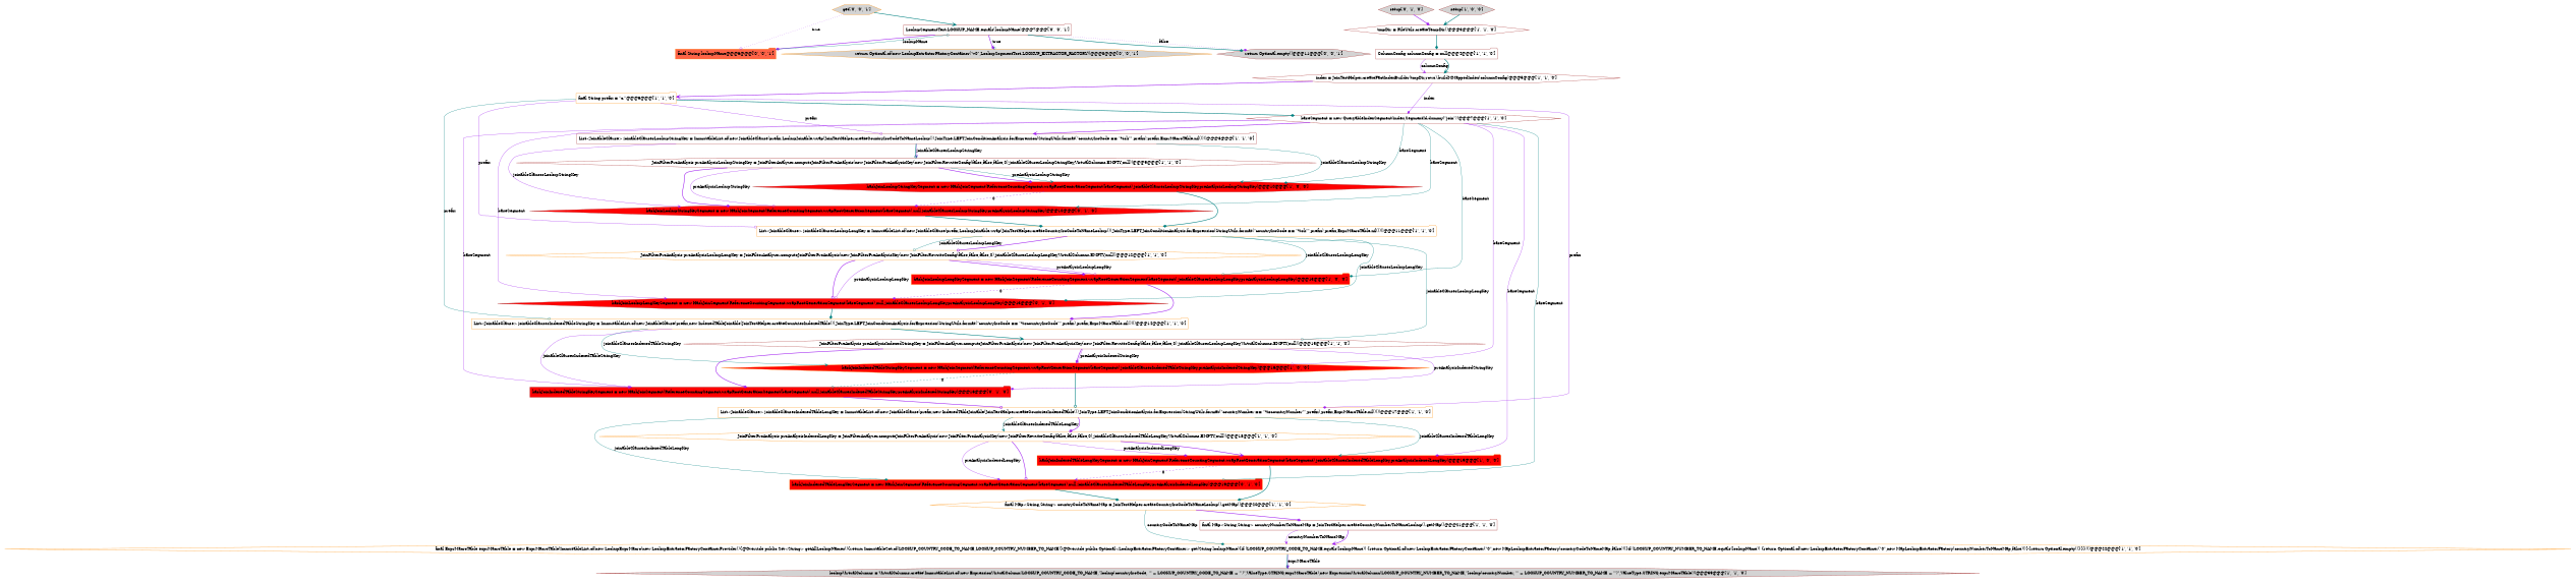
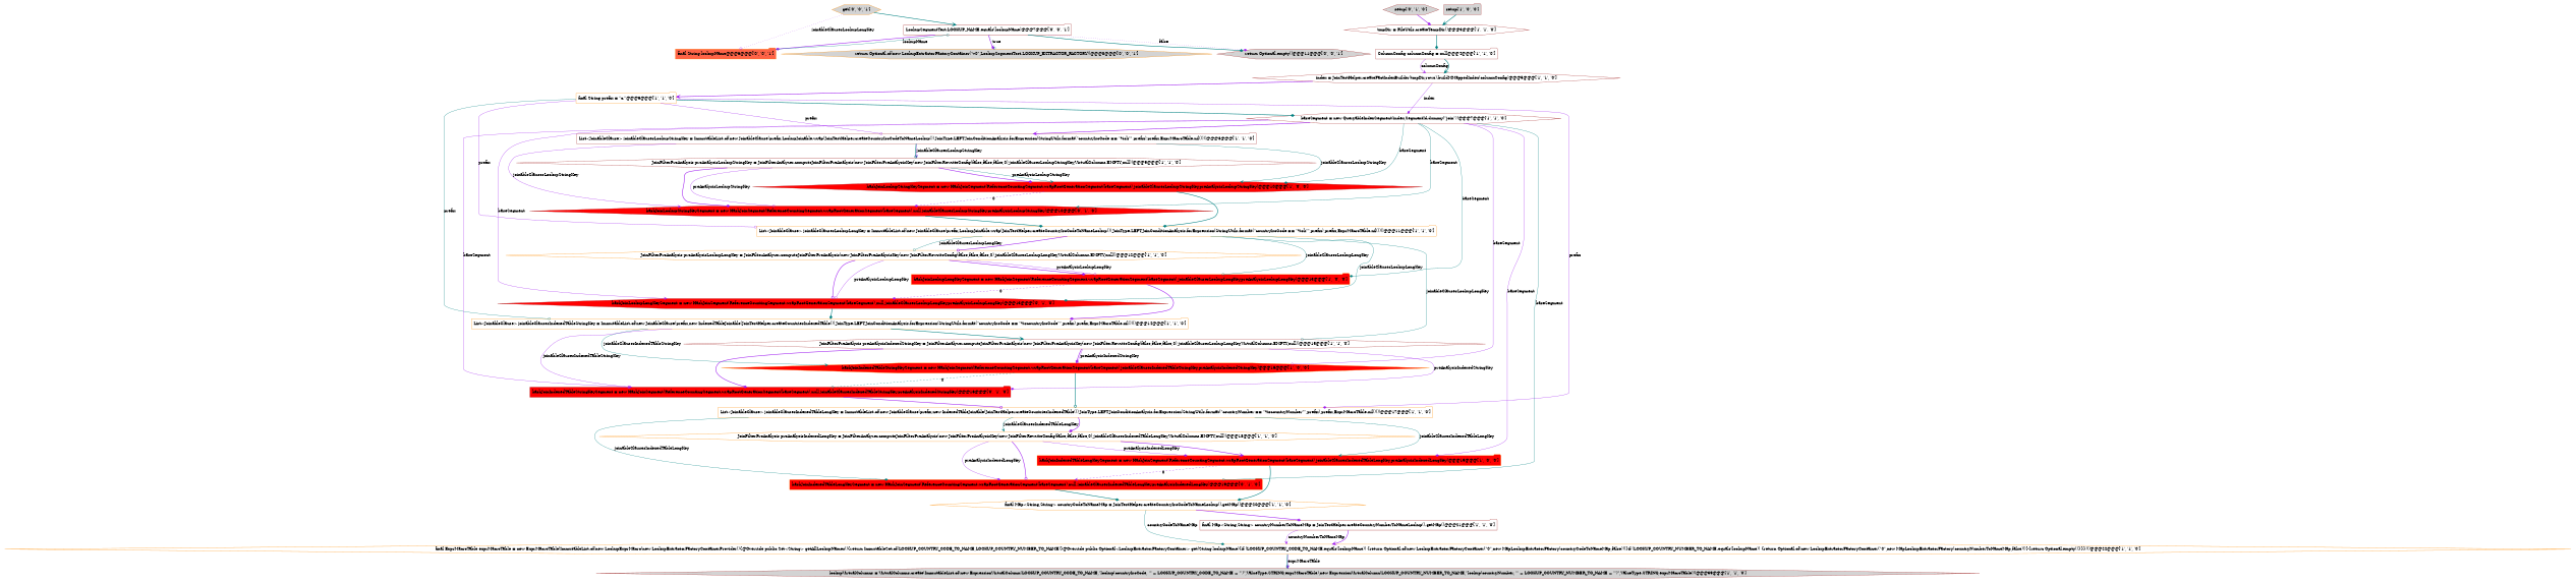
  digraph {
    node [color=brown fillcolor=white shape=hexagon style=filled]
    edge [arrowhead=diamond color=purple style=solid]
    n1 [label="LookupSegmentTest.LOOKUP_NAME.equals(lookupName)@@@7@@@['0', '0', '1']" shape=folder]
    n2 [color=darkorange fillcolor=tomato label="final String lookupName@@@6@@@['0', '0', '1']" shape=folder]
    n3 [color=darkorange fillcolor=lightgray label="return Optional.of(new LookupExtractorFactoryContainer(\"v0\",LookupSegmentTest.LOOKUP_EXTRACTOR_FACTORY))@@@8@@@['0', '0', '1']"]
    n4 [fillcolor=lightgray label="return Optional.empty()@@@11@@@['0', '0', '1']"]
    n5 [fillcolor=lightgray label="lookupVirtualColumns = VirtualColumns.create(ImmutableList.of(new ExpressionVirtualColumn(LOOKUP_COUNTRY_CODE_TO_NAME,\"lookup(countryIsoCode, '\" + LOOKUP_COUNTRY_CODE_TO_NAME + \"')\",ValueType.STRING,exprMacroTable),new ExpressionVirtualColumn(LOOKUP_COUNTRY_NUMBER_TO_NAME,\"lookup(countryNumber, '\" + LOOKUP_COUNTRY_NUMBER_TO_NAME + \"')\",ValueType.STRING,exprMacroTable)))@@@39@@@['1', '1', '0']"]
    n6 [color=darkorange fillcolor=red label="hashJoinIndexedTableStringKeySegment = new HashJoinSegment(ReferenceCountingSegment.wrapRootGenerationSegment(baseSegment),joinableClausesIndexedTableStringKey,preAnalysisIndexedStringKey)@@@16@@@['1', '0', '0']"]
    n7 [color=darkorange label="List<JoinableClause> joinableClausesIndexedTableLongKey = ImmutableList.of(new JoinableClause(prefix,new IndexedTableJoinable(JoinTestHelper.createCountriesIndexedTable()),JoinType.LEFT,JoinConditionAnalysis.forExpression(StringUtils.format(\"countryNumber == \"%scountryNumber\"\",prefix),prefix,ExprMacroTable.nil())))@@@17@@@['1', '1', '0']" shape=folder]
    n8 [fillcolor=red label="hashJoinIndexedTableStringKeySegment = new HashJoinSegment(ReferenceCountingSegment.wrapRootGenerationSegment(baseSegment),null,joinableClausesIndexedTableStringKey,preAnalysisIndexedStringKey)@@@16@@@['0', '1', '0']" shape=folder]
    n9 [color=darkorange label="JoinFilterPreAnalysis preAnalysisIndexedLongKey = JoinFilterAnalyzer.computeJoinFilterPreAnalysis(new JoinFilterPreAnalysisKey(new JoinFilterRewriteConfig(false,false,false,0),joinableClausesIndexedTableLongKey,VirtualColumns.EMPTY,null))@@@18@@@['1', '1', '0']"]
    n10 [color=darkorange fillcolor=red label="hashJoinIndexedTableLongKeySegment = new HashJoinSegment(ReferenceCountingSegment.wrapRootGenerationSegment(baseSegment),joinableClausesIndexedTableLongKey,preAnalysisIndexedLongKey)@@@19@@@['1', '0', '0']" shape=folder]
    n11 [color=darkorange fillcolor=red label="hashJoinIndexedTableLongKeySegment = new HashJoinSegment(ReferenceCountingSegment.wrapRootGenerationSegment(baseSegment),null,joinableClausesIndexedTableLongKey,preAnalysisIndexedLongKey)@@@19@@@['0', '1', '0']" shape=folder]
    n12 [color=darkorange fillcolor=lightgray label="get['0', '0', '1']"]
    n13 [color=darkorange label="final String prefix = \"c.\"@@@6@@@['1', '1', '0']" shape=folder]
    n14 [color=darkorange label="List<JoinableClause> joinableClausesLookupLongKey = ImmutableList.of(new JoinableClause(prefix,LookupJoinable.wrap(JoinTestHelper.createCountryIsoCodeToNameLookup()),JoinType.LEFT,JoinConditionAnalysis.forExpression(StringUtils.format(\"countryIsoCode == \"%sk\"\",prefix),prefix,ExprMacroTable.nil())))@@@11@@@['1', '1', '0']" shape=folder]
    n15 [label="List<JoinableClause> joinableClausesLookupStringKey = ImmutableList.of(new JoinableClause(prefix,LookupJoinable.wrap(JoinTestHelper.createCountryIsoCodeToNameLookup()),JoinType.LEFT,JoinConditionAnalysis.forExpression(StringUtils.format(\"countryIsoCode == \"%sk\"\",prefix),prefix,ExprMacroTable.nil())))@@@8@@@['1', '1', '0']" shape=folder]
    n16 [color=darkorange label="List<JoinableClause> joinableClausesIndexedTableStringKey = ImmutableList.of(new JoinableClause(prefix,new IndexedTableJoinable(JoinTestHelper.createCountriesIndexedTable()),JoinType.LEFT,JoinConditionAnalysis.forExpression(StringUtils.format(\"countryIsoCode == \"%scountryIsoCode\"\",prefix),prefix,ExprMacroTable.nil())))@@@14@@@['1', '1', '0']" shape=folder]
    n17 [label="baseSegment = new QueryableIndexSegment(index,SegmentId.dummy(\"join\"))@@@7@@@['1', '1', '0']"]
    n18 [fillcolor=red label="hashJoinLookupLongKeySegment = new HashJoinSegment(ReferenceCountingSegment.wrapRootGenerationSegment(baseSegment),null,joinableClausesLookupLongKey,preAnalysisLookupLongKey)@@@13@@@['0', '1', '0']"]
    n19 [color=darkorange label="JoinFilterPreAnalysis preAnalysisLookupLongKey = JoinFilterAnalyzer.computeJoinFilterPreAnalysis(new JoinFilterPreAnalysisKey(new JoinFilterRewriteConfig(false,false,false,0),joinableClausesLookupLongKey,VirtualColumns.EMPTY,null))@@@12@@@['1', '1', '0']"]
    n20 [color=darkorange fillcolor=red label="hashJoinLookupLongKeySegment = new HashJoinSegment(ReferenceCountingSegment.wrapRootGenerationSegment(baseSegment),joinableClausesLookupLongKey,preAnalysisLookupLongKey)@@@13@@@['1', '0', '0']" shape=folder]
    n21 [label="JoinFilterPreAnalysis preAnalysisIndexedStringKey = JoinFilterAnalyzer.computeJoinFilterPreAnalysis(new JoinFilterPreAnalysisKey(new JoinFilterRewriteConfig(false,false,false,0),joinableClausesLookupLongKey,VirtualColumns.EMPTY,null))@@@15@@@['1', '1', '0']"]
    n22 [fillcolor=red label="hashJoinLookupStringKeySegment = new HashJoinSegment(ReferenceCountingSegment.wrapRootGenerationSegment(baseSegment),null,joinableClausesLookupStringKey,preAnalysisLookupStringKey)@@@10@@@['0', '1', '0']"]
    n23 [label="JoinFilterPreAnalysis preAnalysisLookupStringKey = JoinFilterAnalyzer.computeJoinFilterPreAnalysis(new JoinFilterPreAnalysisKey(new JoinFilterRewriteConfig(false,false,false,0),joinableClausesLookupStringKey,VirtualColumns.EMPTY,null))@@@9@@@['1', '1', '0']"]
    n24 [fillcolor=red label="hashJoinLookupStringKeySegment = new HashJoinSegment(ReferenceCountingSegment.wrapRootGenerationSegment(baseSegment),joinableClausesLookupStringKey,preAnalysisLookupStringKey)@@@10@@@['1', '0', '0']"]
    n25 [label="index = JoinTestHelper.createFactIndexBuilder(tmpDir,rows).buildMMappedIndex(columnConfig)@@@5@@@['1', '1', '0']"]
    n26 [color=darkorange label="final Map<String,String> countryCodeToNameMap = JoinTestHelper.createCountryIsoCodeToNameLookup().getMap()@@@20@@@['1', '1', '0']"]
    n27 [color=darkorange label="final ExprMacroTable exprMacroTable = new ExprMacroTable(ImmutableList.of(new LookupExprMacro(new LookupExtractorFactoryContainerProvider(){@Override public Set<String> getAllLookupNames(){return ImmutableSet.of(LOOKUP_COUNTRY_CODE_TO_NAME,LOOKUP_COUNTRY_NUMBER_TO_NAME)}@Override public Optional<LookupExtractorFactoryContainer> get(String lookupName){if (LOOKUP_COUNTRY_CODE_TO_NAME.equals(lookupName)) {return Optional.of(new LookupExtractorFactoryContainer(\"0\",new MapLookupExtractorFactory(countryCodeToNameMap,false)))}if (LOOKUP_COUNTRY_NUMBER_TO_NAME.equals(lookupName)) {return Optional.of(new LookupExtractorFactoryContainer(\"0\",new MapLookupExtractorFactory(countryNumberToNameMap,false)))}{return Optional.empty()}}})))@@@22@@@['1', '1', '0']"]
    n28 [fillcolor=lightgray label="setup['0', '1', '0']"]
    n29 [label="tmpDir = FileUtils.createTempDir()@@@3@@@['1', '1', '0']"]
    n30 [label="ColumnConfig columnConfig = null@@@4@@@['1', '1', '0']" shape=folder]
    n31 [label="final Map<String,String> countryNumberToNameMap = JoinTestHelper.createCountryNumberToNameLookup().getMap()@@@21@@@['1', '1', '0']" shape=folder]
-   n32 [fillcolor=lightgray label="setup['1', '0', '0']"]
+   n32 [fillcolor=lightgray label="setup['1', '0', '0']" shape=folder]
    n1 -> n2 [style=bold]
    n1 -> n3 [style=bold]
    n1 -> n3 [arrowhead=odot color=teal label=true style=dotted]
    n1 -> n4 [label=false style=dotted]
    n1 -> n4 [color=teal style=bold]
    n2 -> n1 [arrowhead=odot color=teal label=lookupName]
    n6 -> n7 [arrowhead=odot color=teal style=bold]
    n6 -> n8 [arrowhead=odot color=teal label=0 style=dashed]
    n7 -> n9 [arrowhead=vee color=teal label=joinableClausesIndexedTableLongKey]
    n7 -> n9 [style=bold]
    n7 -> n10 [arrowhead=vee color=teal label=joinableClausesIndexedTableLongKey]
    n7 -> n11 [color=teal label=joinableClausesIndexedTableLongKey]
    n8 -> n7 [arrowhead=odot style=bold]
    n9 -> n10 [arrowhead=vee style=bold]
    n9 -> n10 [label=preAnalysisIndexedLongKey]
    n9 -> n11 [arrowhead=odot style=bold]
    n9 -> n11 [label=preAnalysisIndexedLongKey]
    n10 -> n11 [arrowhead=vee label=0 style=dashed]
    n10 -> n26 [color=teal style=bold]
    n11 -> n26 [color=teal style=bold]
    n12 -> n1 [arrowhead=vee color=teal style=bold]
-   n12 -> n2 [arrowhead=odot label=true style=dotted]
+   n12 -> n2 [arrowhead=odot label=joinableClausesLookupLongKey style=dotted]
    n13 -> n7 [label=prefix]
    n13 -> n14 [arrowhead=odot label=prefix]
    n13 -> n15 [arrowhead=odot label=prefix]
    n13 -> n16 [arrowhead=odot color=teal label=prefix]
    n13 -> n17 [color=teal style=bold]
    n14 -> n18 [color=teal label=joinableClausesLookupLongKey]
    n14 -> n19 [arrowhead=odot style=bold]
    n14 -> n19 [arrowhead=odot color=teal label=joinableClausesLookupLongKey]
    n14 -> n20 [arrowhead=odot color=teal label=joinableClausesLookupLongKey]
    n14 -> n21 [arrowhead=odot color=teal label=joinableClausesLookupLongKey]
    n15 -> n22 [arrowhead=vee label=joinableClausesLookupStringKey]
    n15 -> n23 [arrowhead=vee label=joinableClausesLookupStringKey]
    n15 -> n23 [arrowhead=odot color=teal style=bold]
    n15 -> n24 [arrowhead=vee color=teal label=joinableClausesLookupStringKey]
    n16 -> n6 [arrowhead=vee color=teal label=joinableClausesIndexedTableStringKey]
    n16 -> n8 [arrowhead=vee label=joinableClausesIndexedTableStringKey]
    n16 -> n21 [arrowhead=vee color=teal style=bold]
    n17 -> n6 [arrowhead=odot label=baseSegment]
    n17 -> n8 [arrowhead=vee label=baseSegment]
    n17 -> n10 [label=baseSegment]
    n17 -> n11 [arrowhead=odot color=teal label=baseSegment]
    n17 -> n15 [arrowhead=vee style=bold]
    n17 -> n18 [arrowhead=vee label=baseSegment]
    n17 -> n20 [color=teal label=baseSegment]
    n17 -> n22 [arrowhead=vee color=teal label=baseSegment]
    n17 -> n24 [color=teal label=baseSegment]
    n18 -> n16 [color=teal style=bold]
    n19 -> n18 [arrowhead=odot style=bold]
    n19 -> n18 [arrowhead=odot label=preAnalysisLookupLongKey]
    n19 -> n20 [style=bold]
    n19 -> n20 [arrowhead=odot label=preAnalysisLookupLongKey]
    n20 -> n16 [style=bold]
    n20 -> n18 [label=0 style=dashed]
    n21 -> n6 [style=bold]
    n21 -> n6 [arrowhead=odot label=preAnalysisIndexedStringKey]
    n21 -> n8 [style=bold]
    n21 -> n8 [label=preAnalysisIndexedStringKey]
    n22 -> n14 [color=teal style=bold]
    n23 -> n22 [style=bold]
    n23 -> n22 [arrowhead=odot label=preAnalysisLookupStringKey]
    n23 -> n24 [arrowhead=vee color=teal label=preAnalysisLookupStringKey]
    n23 -> n24 [style=bold]
    n24 -> n14 [color=teal style=bold]
    n24 -> n22 [label=0 style=dashed]
    n25 -> n13 [arrowhead=vee style=bold]
    n25 -> n17 [label=index]
    n26 -> n27 [color=teal label=countryCodeToNameMap]
    n26 -> n31 [style=bold]
    n27 -> n5 [color=teal style=bold]
    n27 -> n5 [arrowhead=vee label=exprMacroTable]
    n28 -> n29 [style=bold]
    n29 -> n30 [color=teal style=bold]
    n30 -> n25 [arrowhead=vee label=columnConfig]
    n30 -> n25 [arrowhead=vee color=teal style=bold]
    n31 -> n27 [arrowhead=vee label=countryNumberToNameMap]
    n31 -> n27 [arrowhead=vee style=bold]
    n32 -> n29 [arrowhead=vee color=teal style=bold]
  }
